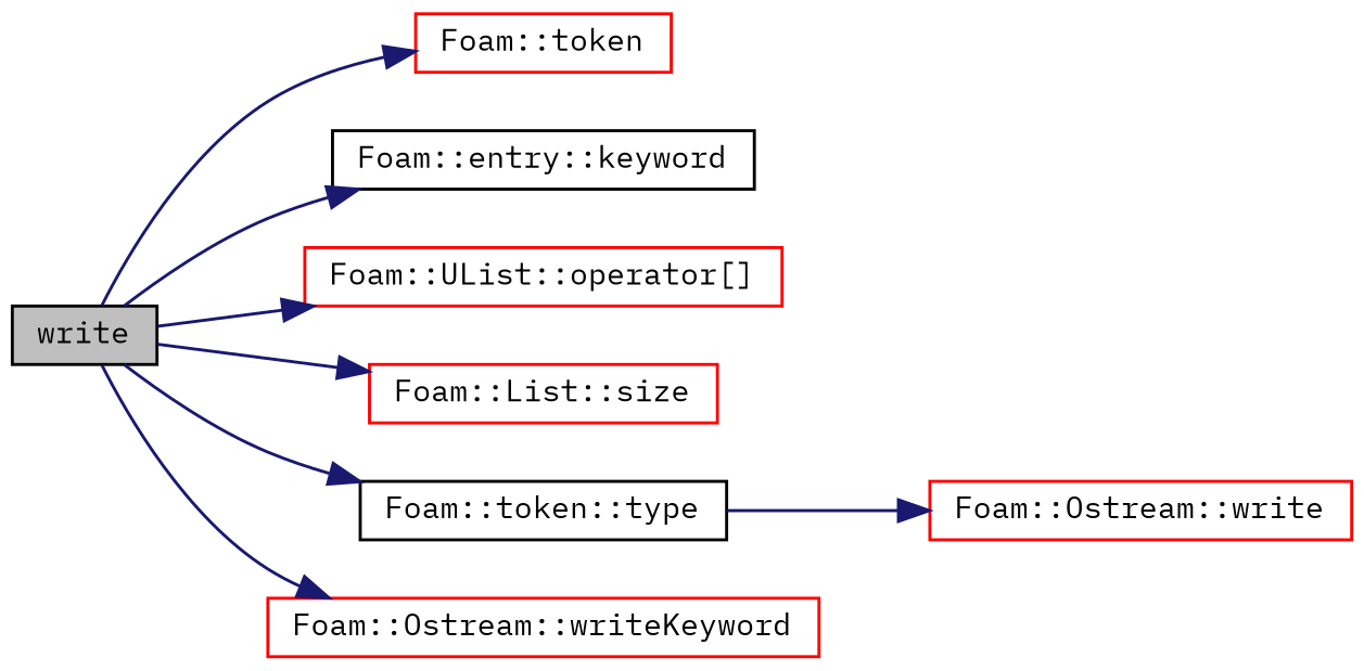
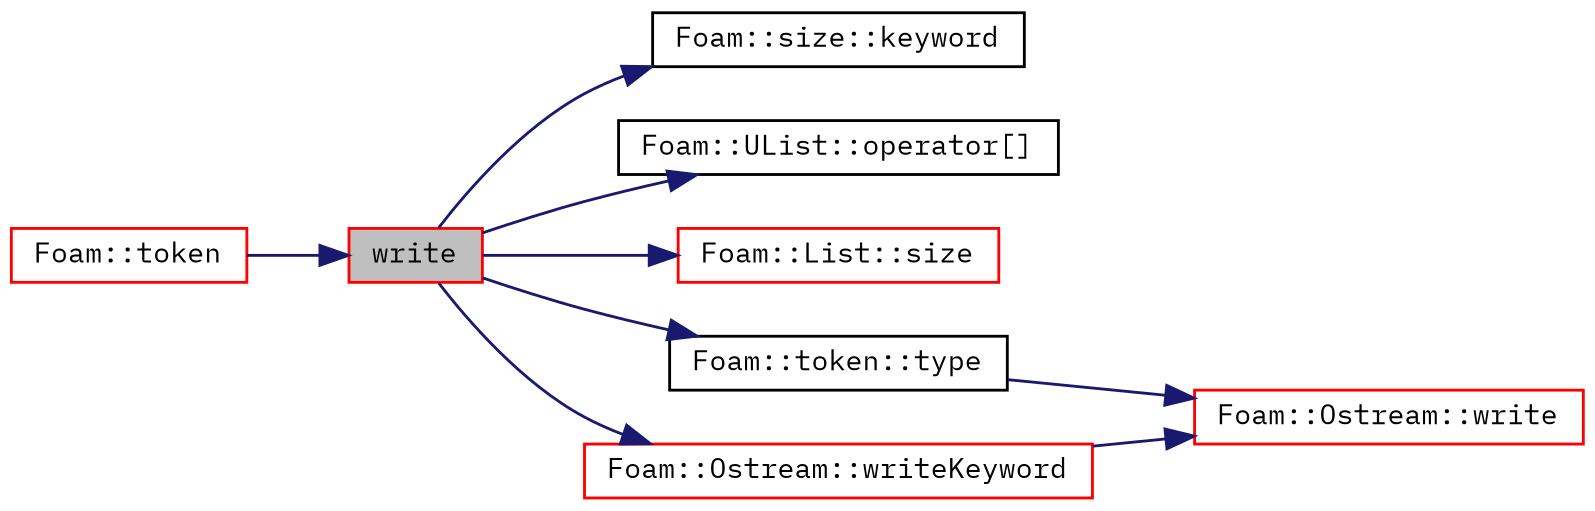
  digraph {
    fontname="IBM Plex Mono"
    rankdir=LR
    node [color=red fontname="IBM Plex Mono" fontsize=10 shape=record]
    edge [color=midnightblue fontname="IBM Plex Mono" fontsize=10 labelfontname=Helvetica labelfontsize=10 style=solid]
-   n1 [color=black fillcolor=grey75 fontcolor=black height=0.2 label=write style=filled width=0.4]
+   n1 [fillcolor=grey75 fontcolor=black height=0.2 label=write style=filled width=0.4]
    n2 [height=0.2 label="Foam::token" width=0.4]
-   n3 [color=black height=0.2 label="Foam::entry::keyword" width=0.4]
-   n4 [height=0.2 label="Foam::UList::operator[]" width=0.4]
+   n3 [color=black height=0.2 label="Foam::size::keyword" width=0.4]
+   n4 [color=black height=0.2 label="Foam::UList::operator[]" width=0.4]
    n5 [height=0.2 label="Foam::List::size" width=0.4]
    n6 [color=black height=0.2 label="Foam::token::type" width=0.4]
    n7 [height=0.2 label="Foam::Ostream::writeKeyword" width=0.4]
    n8 [height=0.2 label="Foam::Ostream::write" width=0.4]
-   n1 -> n2
+   n2 -> n1
    n1 -> n3
    n1 -> n4
    n1 -> n5
    n1 -> n6
    n1 -> n7
    n6 -> n8
+   n7 -> n8
  }
